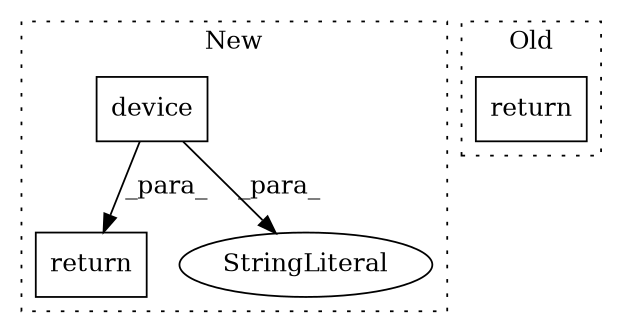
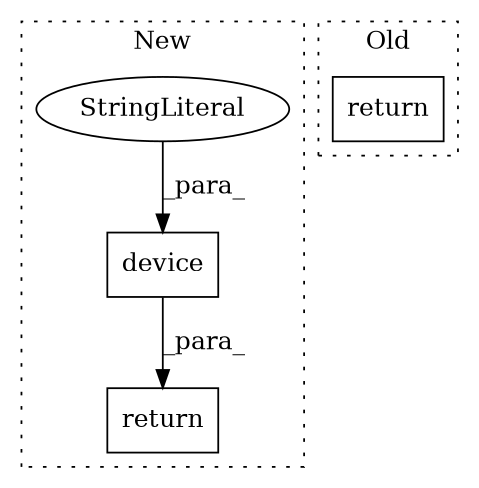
  digraph {
    node [a=41 l=7 shape=box]
    n1 [a=32 l="7,1" label=device s="236,249"]
    n2 [label=return s=218]
    n3 [a=45 l=6 label=StringLiteral s=243 shape=ellipse]
    n4 [label=return s=216]
    subgraph cluster_1 {
      label=New
      style=dotted
      n1
      n2
      n3
    }
    subgraph cluster_2 {
      label=Old
      style=dotted
      n4
    }
    n1 -> n2 [label=_para_]
-   n1 -> n3 [label=_para_]
+   n3 -> n1 [label=_para_]
  }
